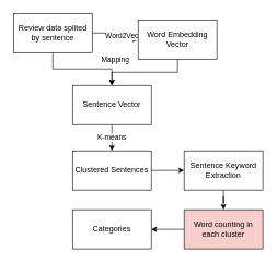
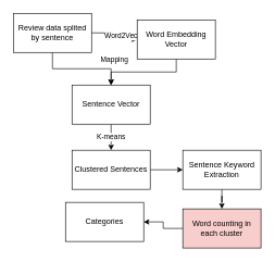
  <mxCell id="0" />
  <mxCell id="1" parent="0" />
  <mxCell id="2" value="Word2Vec" style="edgeStyle=orthogonalEdgeStyle;rounded=0;orthogonalLoop=1;jettySize=auto;html=1;" edge="1" parent="1" source="4" target="7"><mxGeometry y="10" relative="1" as="geometry"><mxPoint as="offset" /></mxGeometry></mxCell>
  <mxCell id="3" style="edgeStyle=orthogonalEdgeStyle;rounded=0;orthogonalLoop=1;jettySize=auto;html=1;" edge="1" parent="1" source="4" target="9"><mxGeometry relative="1" as="geometry" /></mxCell>
  <mxCell id="4" value="Review data splited by sentence" style="rounded=0;whiteSpace=wrap;html=1;" vertex="1" parent="1"><mxGeometry x="20" y="20" width="120" height="60" as="geometry" /></mxCell>
  <mxCell id="5" style="edgeStyle=orthogonalEdgeStyle;rounded=0;orthogonalLoop=1;jettySize=auto;html=1;" edge="1" parent="1" source="7" target="9"><mxGeometry relative="1" as="geometry" /></mxCell>
  <mxCell id="6" value="Mapping" style="edgeLabel;html=1;align=center;verticalAlign=middle;resizable=0;points=[];" vertex="1" connectable="0" parent="5"><mxGeometry x="0.317" y="1" relative="1" as="geometry"><mxPoint x="-24" y="-21" as="offset" /></mxGeometry></mxCell>
  <mxCell id="7" value="Word Embedding Vector" style="rounded=0;whiteSpace=wrap;html=1;" vertex="1" parent="1"><mxGeometry x="210" y="30" width="120" height="60" as="geometry" /></mxCell>
  <mxCell id="8" value="K-means" style="edgeStyle=orthogonalEdgeStyle;rounded=0;orthogonalLoop=1;jettySize=auto;html=1;" edge="1" parent="1" source="9" target="11"><mxGeometry relative="1" as="geometry" /></mxCell>
  <mxCell id="9" value="Sentence Vector" style="rounded=0;whiteSpace=wrap;html=1;" vertex="1" parent="1"><mxGeometry x="110" y="130" width="120" height="60" as="geometry" /></mxCell>
  <mxCell id="10" style="edgeStyle=orthogonalEdgeStyle;rounded=0;orthogonalLoop=1;jettySize=auto;html=1;" edge="1" parent="1" source="11" target="13"><mxGeometry relative="1" as="geometry" /></mxCell>
  <mxCell id="11" value="Clustered Sentences" style="rounded=0;whiteSpace=wrap;html=1;" vertex="1" parent="1"><mxGeometry x="110" y="230" width="120" height="60" as="geometry" /></mxCell>
  <mxCell id="12" style="edgeStyle=orthogonalEdgeStyle;rounded=0;orthogonalLoop=1;jettySize=auto;html=1;entryX=0.5;entryY=0;entryDx=0;entryDy=0;" edge="1" parent="1" source="13" target="15"><mxGeometry relative="1" as="geometry" /></mxCell>
  <mxCell id="13" value="Sentence Keyword Extraction" style="rounded=0;whiteSpace=wrap;html=1;" vertex="1" parent="1"><mxGeometry x="280" y="230" width="120" height="60" as="geometry" /></mxCell>
  <mxCell id="14" style="edgeStyle=orthogonalEdgeStyle;rounded=0;orthogonalLoop=1;jettySize=auto;html=1;entryX=1;entryY=0.5;entryDx=0;entryDy=0;" edge="1" parent="1" source="15" target="16"><mxGeometry relative="1" as="geometry"><mxPoint x="240" y="350" as="targetPoint" /></mxGeometry></mxCell>
  <mxCell id="15" value="Word counting in each cluster" style="rounded=0;whiteSpace=wrap;html=1;fillColor=#f8cecc;" vertex="1" parent="1"><mxGeometry x="280" y="320" width="120" height="60" as="geometry" /></mxCell>
- <mxCell id="16" value="Categories" style="rounded=0;whiteSpace=wrap;html=1;" vertex="1" parent="1"><mxGeometry x="110" y="320" width="120" height="60" as="geometry" /></mxCell>
+ <mxCell id="16" value="Categories" style="rounded=0;whiteSpace=wrap;html=1;" vertex="1" parent="1"><mxGeometry x="100" y="310" width="120" height="60" as="geometry" /></mxCell>
